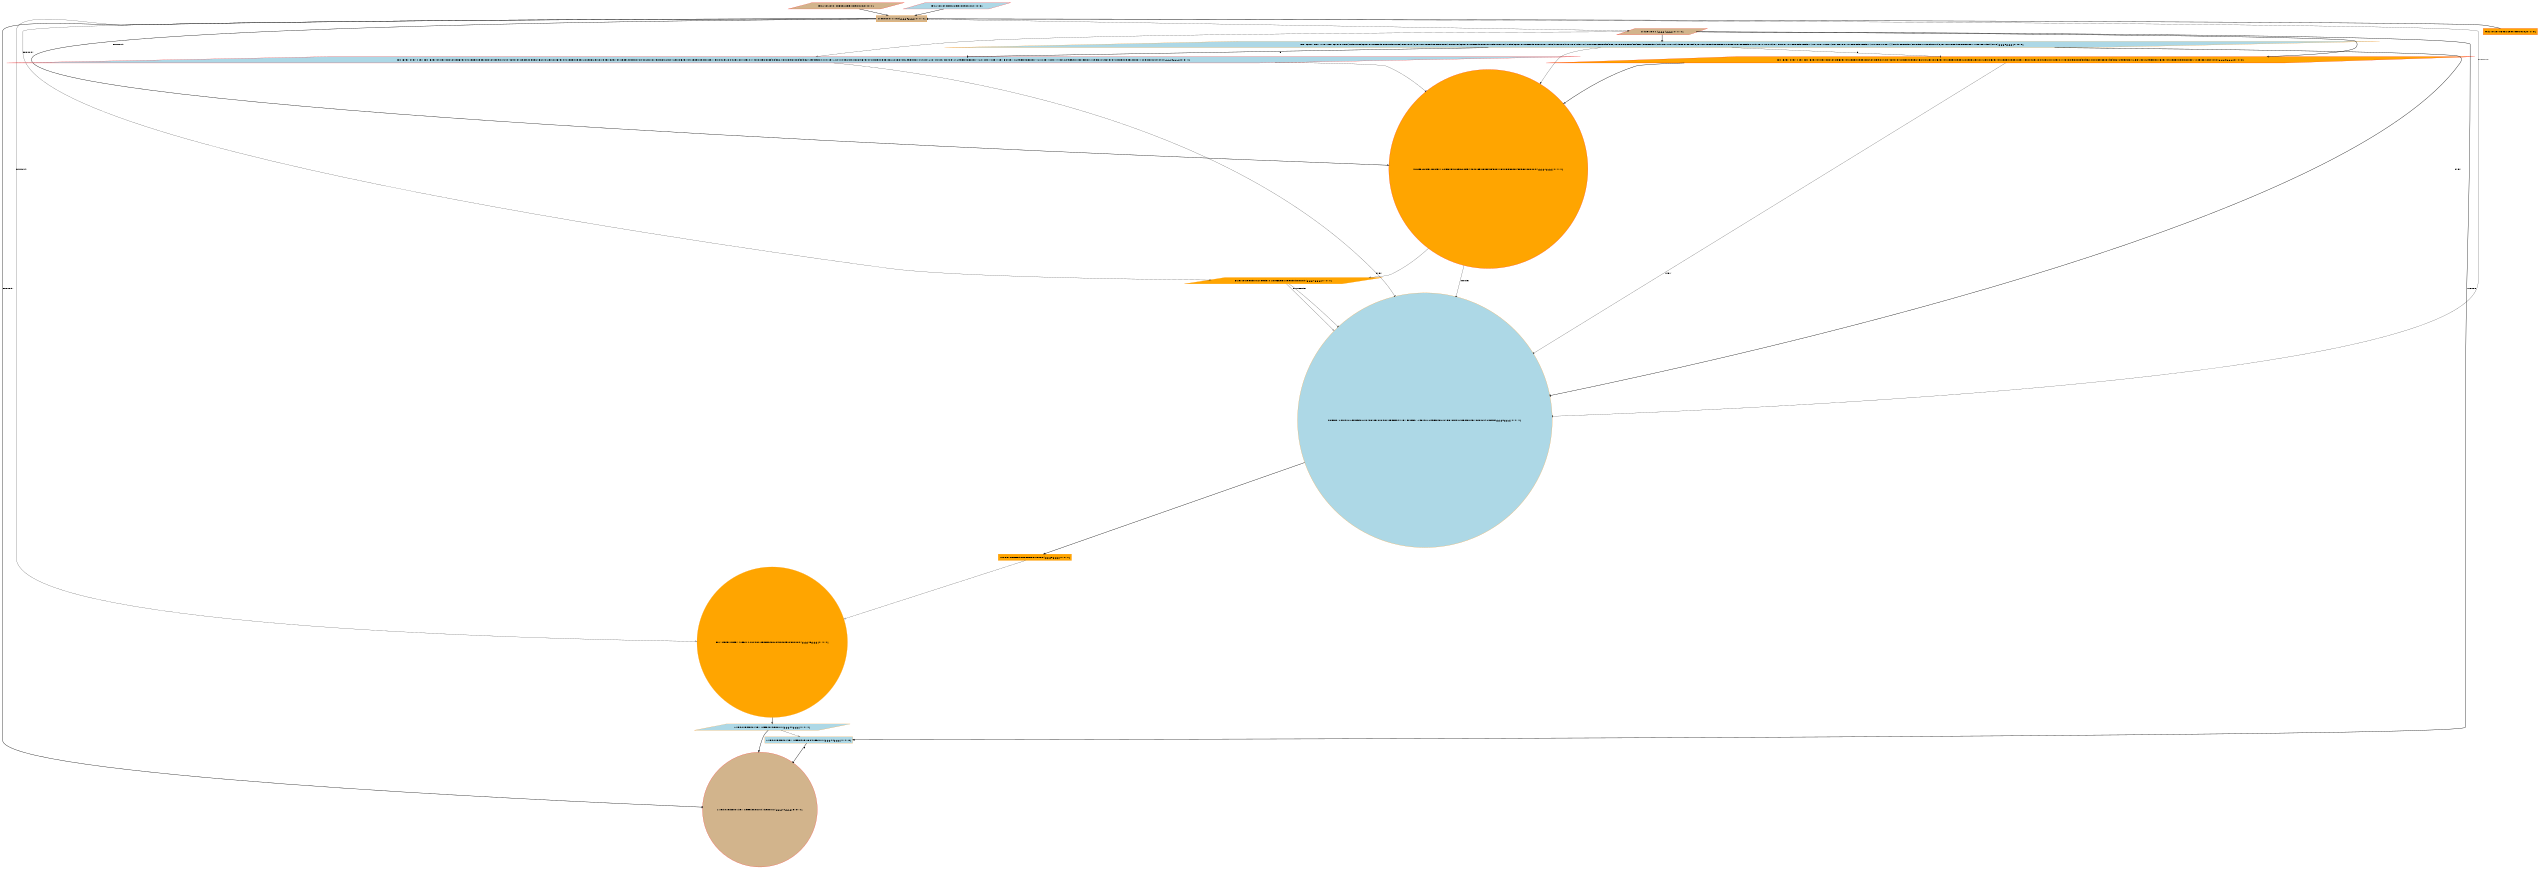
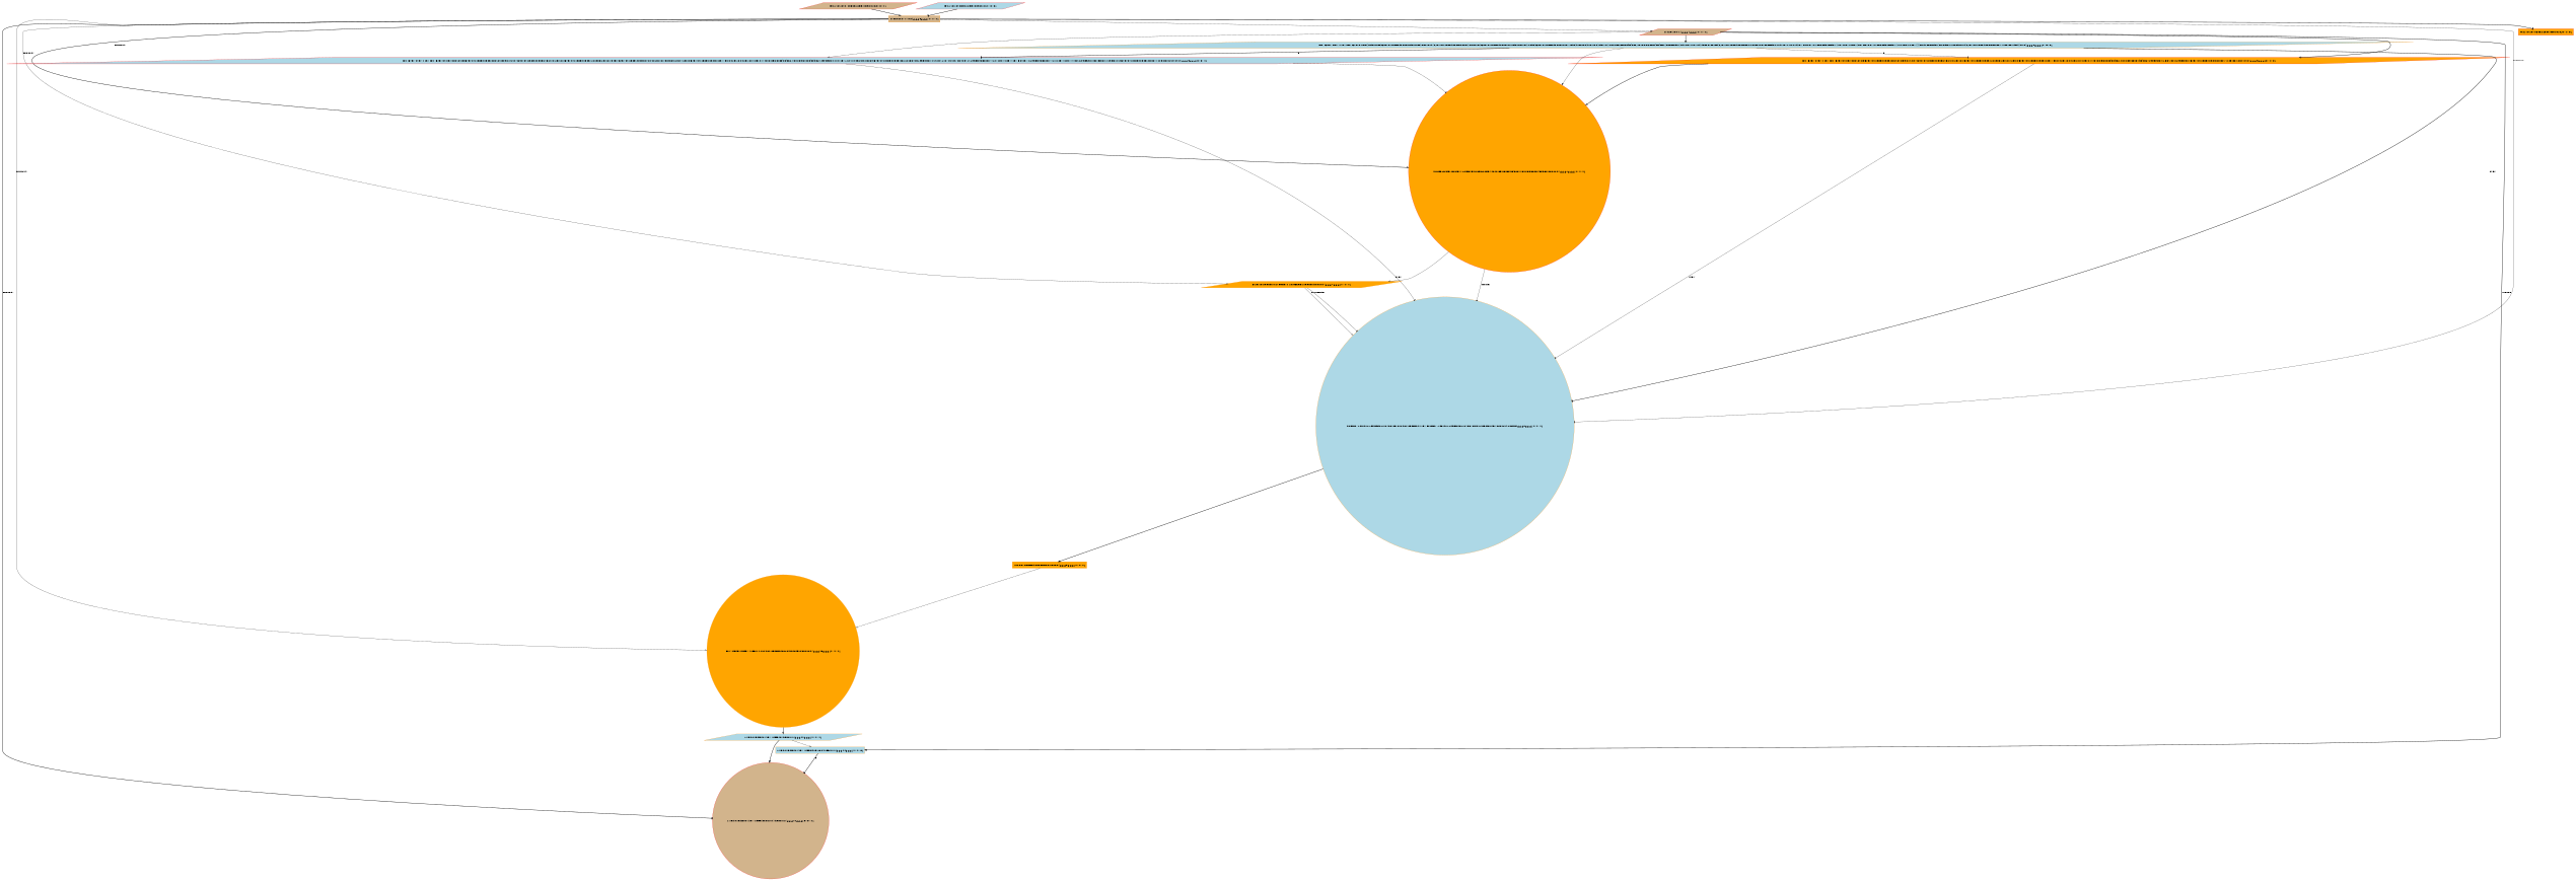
  digraph {
    fontname=Lato
    node [color=red fillcolor=orange fontname=Lato shape=parallelogram style=filled]
    edge [arrowhead=tee fontname=Lato style=solid]
    n1 [fillcolor=tan label="testAlsoShouldNotOptimizeLexicographic['0', '0', '1']"]
    n2 [color=darkorange fillcolor=tan label="int cardinality = 1234@@@3@@@['1', '1', '1']" shape=box]
    n3 [label="StorageAdapter adapter = makeFakeStorageAdapter(\"2018-05-30T00:00:00Z\",\"2018-05-30T01:00:00Z\",cardinality)@@@6@@@['1', '1', '1']" shape=circle]
    n4 [color=darkorange fillcolor=lightblue label="BaseTopNAlgorithm.AggregatorArrayProvider arrayProviderToTest = new BaseTopNAlgorithm.AggregatorArrayProvider(dimSelector,query,cardinality,adapter)@@@8@@@['1', '1', '1']" shape=circle]
    n5 [color=darkorange label="Pair<Integer,Integer> thePair = arrayProviderToTest.computeStartEnd(cardinality)@@@10@@@['1', '1', '1']" shape=circle]
    n6 [fillcolor=tan label="int threshold = 4@@@4@@@['1', '1', '1']"]
    n7 [color=darkorange label="DimensionSelector dimSelector = makeFakeDimSelector(cardinality)@@@7@@@['1', '1', '1']"]
    n8 [fillcolor=tan label="Assert.assertEquals(new Integer(cardinality),thePair.rhs)@@@12@@@['0', '0', '1']" shape=circle]
    n9 [color=darkorange fillcolor=lightblue label="TopNQuery query = new TopNQueryBuilder().dataSource(QueryRunnerTestHelper.dataSource).granularity(QueryRunnerTestHelper.allGran).dimension(QueryRunnerTestHelper.marketDimension).metric(QueryRunnerTestHelper.indexMetric).threshold(threshold).intervals(\"2018-05-30T00:00:00Z/2018-05-30T01:00:00Z\").aggregators(Lists.newArrayList(Iterables.concat(QueryRunnerTestHelper.commonDoubleAggregators,Lists.newArrayList(new DoubleMaxAggregatorFactory(\"maxIndex\",\"index\"),new DoubleMinAggregatorFactory(\"minIndex\",\"index\"))))).postAggregators(Collections.singletonList(QueryRunnerTestHelper.addRowsIndexConstant)).build()@@@5@@@['1', '0', '0']"]
    n10 [fillcolor=lightblue label="TopNQuery query = new TopNQueryBuilder().dataSource(QueryRunnerTestHelper.dataSource).granularity(QueryRunnerTestHelper.allGran).dimension(QueryRunnerTestHelper.marketDimension).filters(QueryRunnerTestHelper.qualityDimension,\"entertainment\").metric(QueryRunnerTestHelper.indexMetric).threshold(threshold).intervals(\"2018-05-30T00:00:00Z/2018-05-31T00:00:00Z\").aggregators(Lists.newArrayList(Iterables.concat(QueryRunnerTestHelper.commonDoubleAggregators,Lists.newArrayList(new DoubleMaxAggregatorFactory(\"maxIndex\",\"index\"),new DoubleMinAggregatorFactory(\"minIndex\",\"index\"))))).postAggregators(Collections.singletonList(QueryRunnerTestHelper.addRowsIndexConstant)).build()@@@5@@@['0', '0', '1']"]
    n11 [label="TopNQuery query = new TopNQueryBuilder().dataSource(QueryRunnerTestHelper.dataSource).granularity(QueryRunnerTestHelper.allGran).dimension(QueryRunnerTestHelper.marketDimension).metric(QueryRunnerTestHelper.indexMetric).threshold(threshold).intervals(\"2018-05-30T00:00:00Z/2018-05-30T01:00:00Z\").aggregators(AGGS).postAggregators(QueryRunnerTestHelper.addRowsIndexConstant).build()@@@5@@@['0', '1', '0']"]
    n12 [color=darkorange label="arrayProviderToTest.ignoreAfterThreshold()@@@9@@@['1', '1', '1']" shape=box]
    n13 [color=darkorange fillcolor=lightblue label="Assert.assertEquals(new Integer(0),thePair.lhs)@@@11@@@['1', '1', '1']"]
    n14 [color=darkorange fillcolor=lightblue label="Assert.assertEquals(new Integer(threshold),thePair.rhs)@@@12@@@['1', '1', '0']" shape=box]
    n15 [fillcolor=lightblue label="testAlsoShouldOptimizeLexicographic['1', '0', '0']"]
    n16 [label="testAlsoShouldOptimizeLexicographic['0', '1', '0']" shape=box]
    n1 -> n2 [arrowhead=onormal style=bold]
    n2 -> n3 [arrowhead=onormal label=cardinality style=bold]
    n2 -> n4 [label=cardinality]
    n2 -> n5 [arrowhead=onormal label=cardinality]
    n2 -> n6 [arrowhead=normal]
    n2 -> n7 [arrowhead=onormal label=cardinality]
    n2 -> n8 [label=cardinality style=bold]
    n3 -> n4 [label=adapter]
    n3 -> n7 [arrowhead=onormal]
    n4 -> n12 [arrowhead=normal style=bold]
    n5 -> n13 [arrowhead=onormal style=bold]
    n6 -> n9 [style=bold]
    n6 -> n10 [arrowhead=onormal]
    n6 -> n11 [arrowhead=onormal style=bold]
    n6 -> n14 [arrowhead=normal label=threshold style=bold]
    n7 -> n4 [arrowhead=onormal]
    n7 -> n4 [label=dimSelector]
    n9 -> n3 [arrowhead=normal]
    n9 -> n4 [label=query style=bold]
    n9 -> n10 [label=0 style=bold]
    n9 -> n11 [label=0]
    n10 -> n3
    n10 -> n4 [label=query]
    n11 -> n3 [arrowhead=onormal style=bold]
    n11 -> n4 [label=query]
    n12 -> n5 [arrowhead=onormal]
    n13 -> n8 [arrowhead=normal style=bold]
    n13 -> n14 [arrowhead=onormal]
    n14 -> n8 [label=0 style=bold]
-   n15 -> n2 [arrowhead=onormal style=bold]
-   n16 -> n2 [style=bold]
+   n15 -> n2 [style=bold]
+   n2 -> n16 [style=bold]
  }
